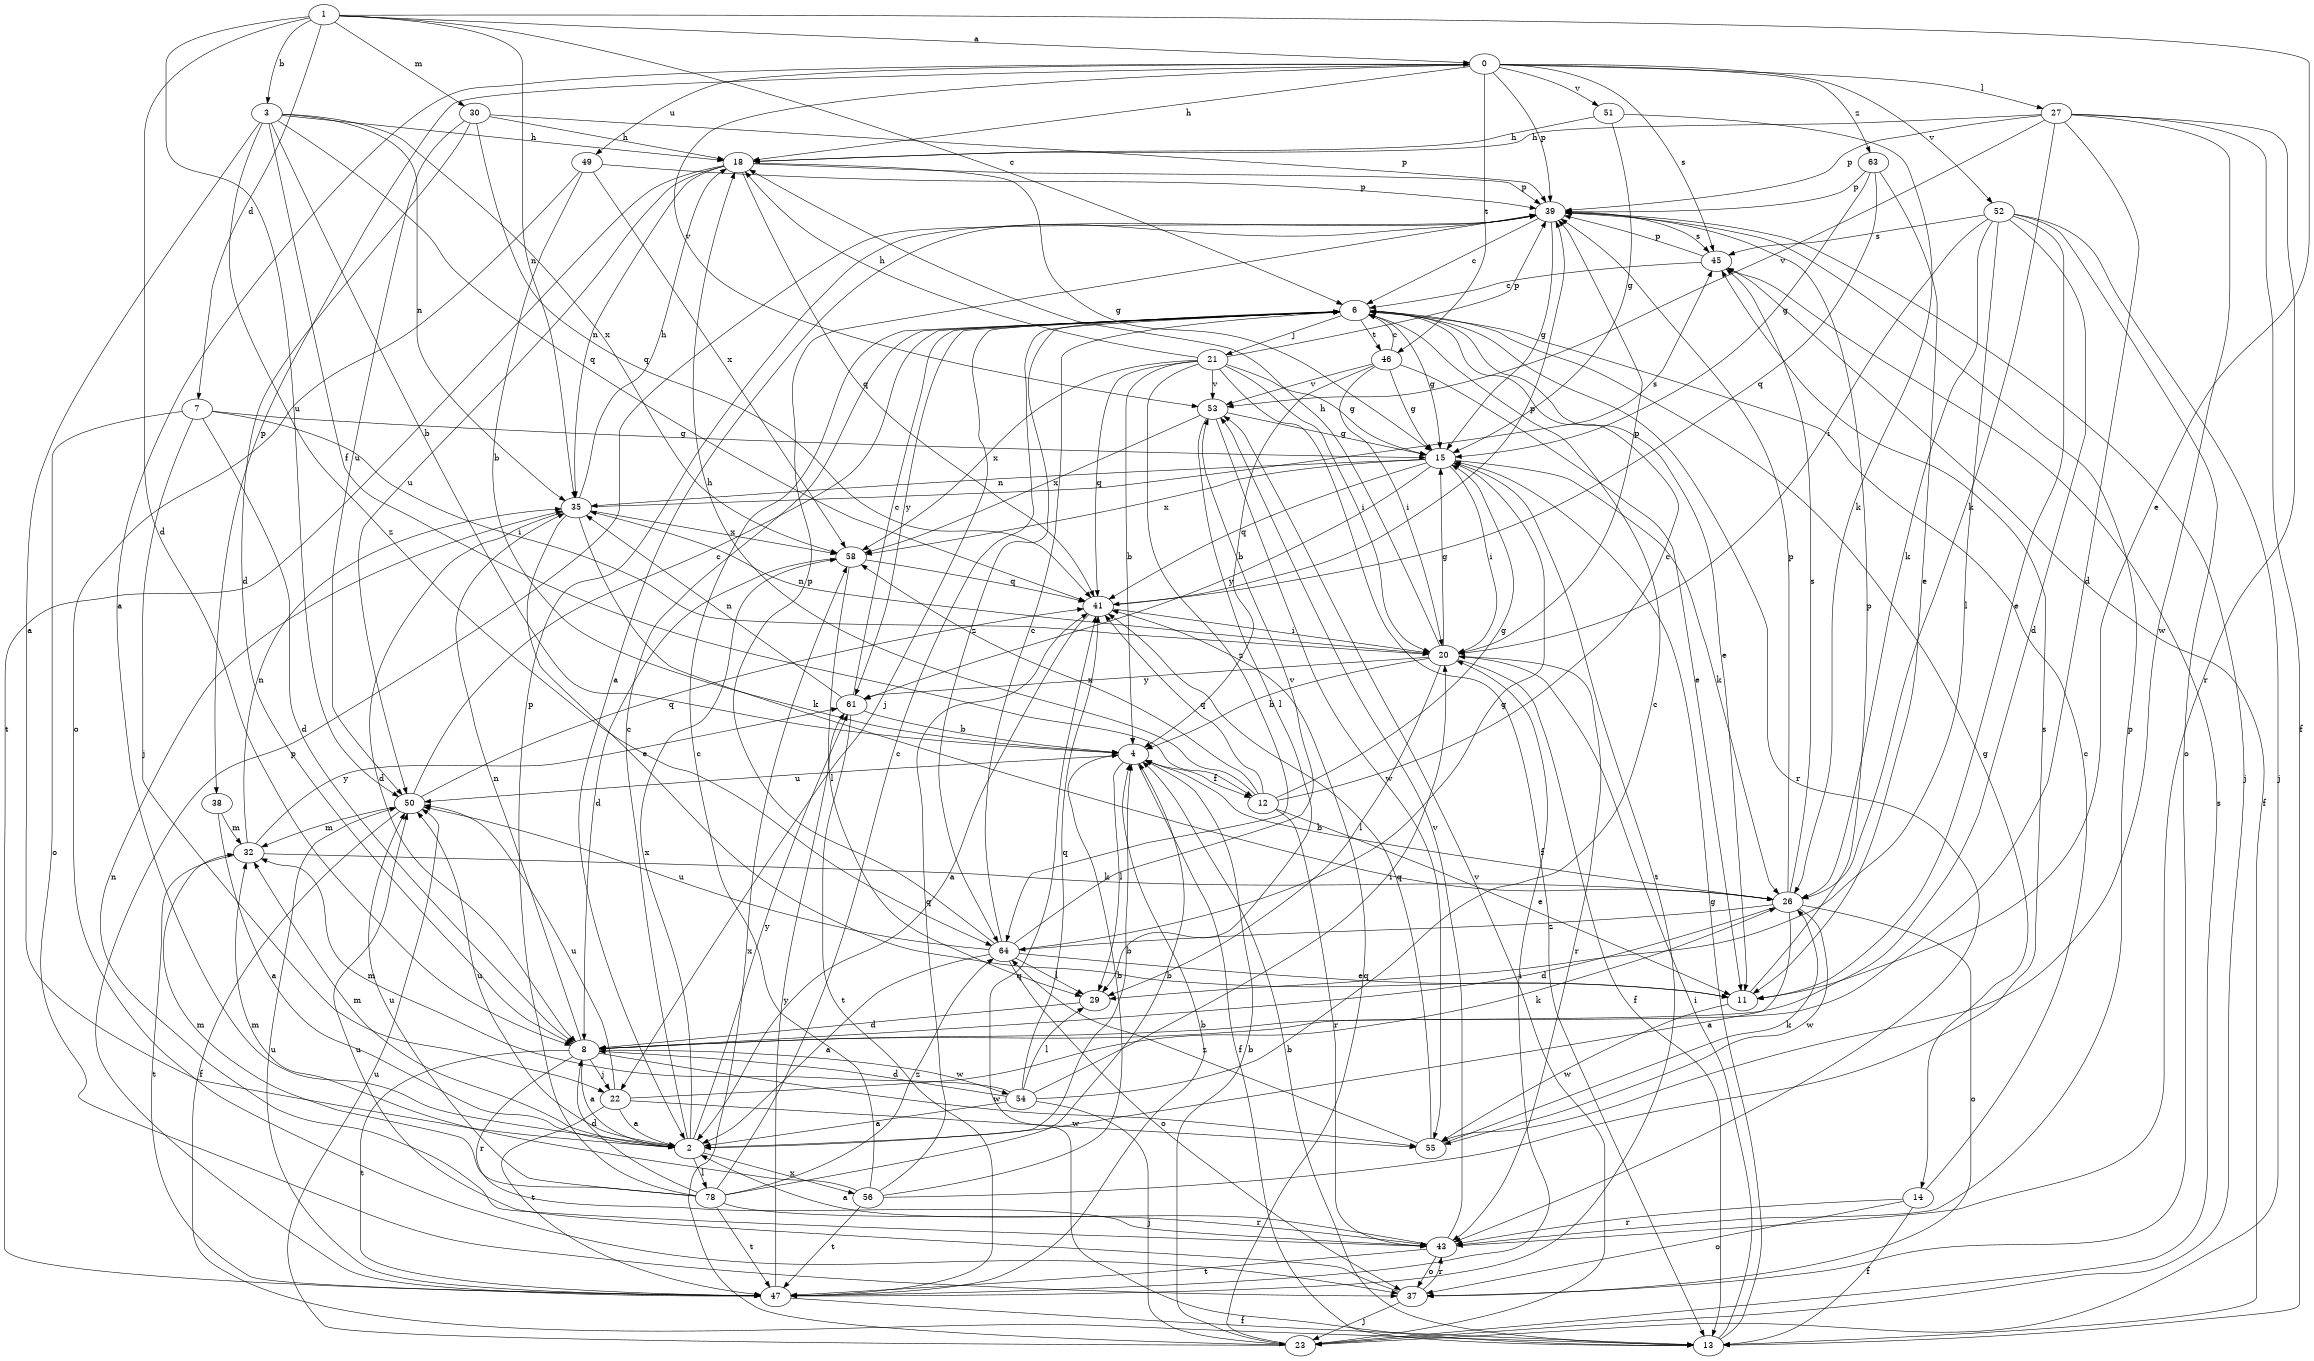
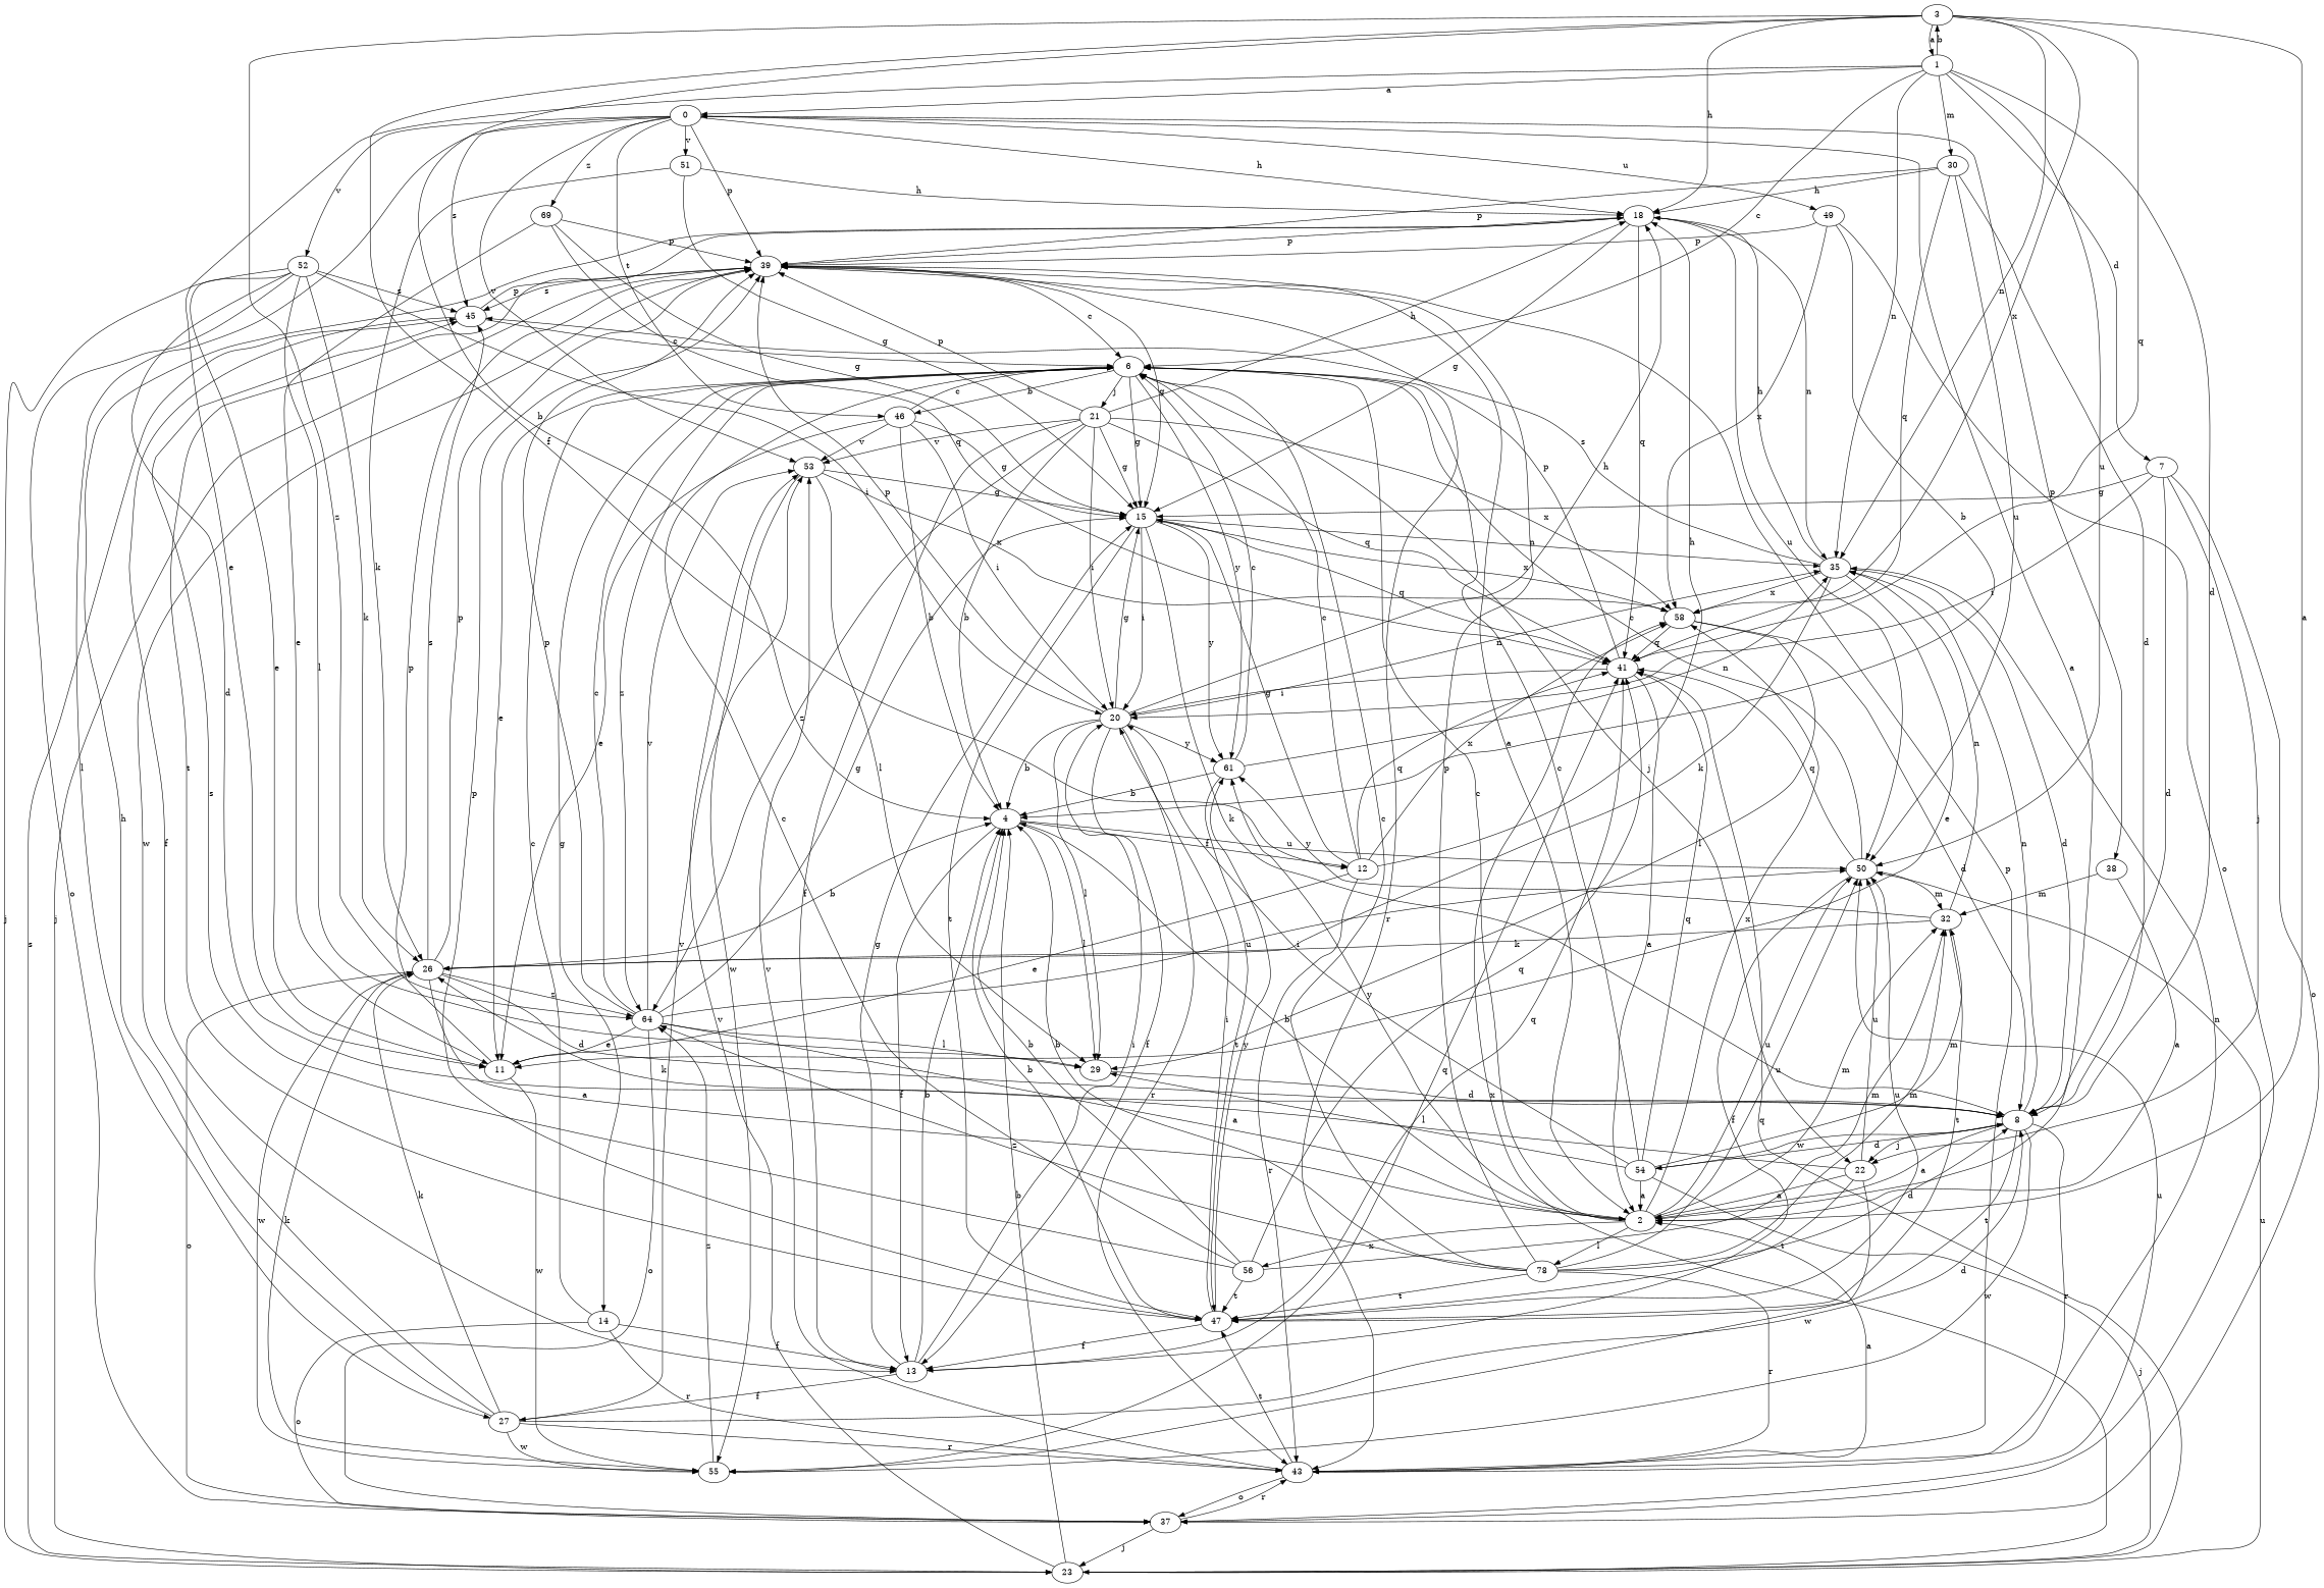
  strict digraph {
    0
    18
    27
    38
    39
    45
    46
    49
    51
    52
    53
-   63
+   63 [label=69]
    35
    50
    41
    15
    47
    8
    13
    43
    55
    26
    2
    32
    6
    23
    11
    4
    20
    58
    37
    29
    1
    3
    7
    30
    12
    64
    61
    14
    21
    22
    54
    n44 [label=78]
    56
    0 -> 18 [label=h]
    0 -> 27 [label=l]
    0 -> 38 [label=p]
    0 -> 39 [label=p]
    0 -> 45 [label=s]
    0 -> 46 [label=t]
    0 -> 49 [label=u]
    0 -> 51 [label=v]
    0 -> 52 [label=v]
    0 -> 53 [label=v]
    0 -> 63 [label=z]
    18 -> 39 [label=p]
    18 -> 35 [label=n]
    18 -> 50 [label=u]
    18 -> 41 [label=q]
    18 -> 15 [label=g]
    18 -> 47 [label=t]
    27 -> 18 [label=h]
-   27 -> 39 [label=p]
+   27 -> 39 [label=w]
    27 -> 53 [label=v]
    27 -> 8 [label=d]
-   27 -> 13 [label=f]
+   13 -> 27 [label=f]
    27 -> 43 [label=r]
    27 -> 55 [label=w]
    27 -> 26 [label=k]
    38 -> 2 [label=a]
    38 -> 32 [label=m]
    39 -> 45 [label=s]
    39 -> 15 [label=g]
    39 -> 2 [label=a]
    39 -> 6 [label=c]
    39 -> 23 [label=j]
    45 -> 39 [label=p]
    45 -> 13 [label=f]
    45 -> 6 [label=c]
    46 -> 53 [label=v]
    46 -> 15 [label=g]
    46 -> 6 [label=c]
    46 -> 11 [label=e]
    46 -> 4 [label=b]
    46 -> 20 [label=i]
    49 -> 39 [label=p]
    49 -> 4 [label=b]
    49 -> 58 [label=x]
    49 -> 37 [label=o]
    51 -> 18 [label=h]
    51 -> 15 [label=g]
    51 -> 26 [label=k]
    52 -> 45 [label=s]
    52 -> 8 [label=d]
    52 -> 26 [label=k]
    52 -> 23 [label=j]
    52 -> 11 [label=e]
    52 -> 20 [label=i]
    52 -> 37 [label=o]
    52 -> 29 [label=l]
    53 -> 15 [label=g]
    53 -> 55 [label=w]
    53 -> 58 [label=x]
    53 -> 29 [label=l]
    63 -> 39 [label=p]
    63 -> 41 [label=q]
    63 -> 15 [label=g]
    63 -> 11 [label=e]
    35 -> 18 [label=h]
    35 -> 45 [label=s]
    35 -> 8 [label=d]
    35 -> 26 [label=k]
    35 -> 11 [label=e]
    35 -> 58 [label=x]
    50 -> 41 [label=q]
    50 -> 13 [label=f]
    50 -> 32 [label=m]
    50 -> 6 [label=c]
    41 -> 39 [label=p]
    41 -> 2 [label=a]
    41 -> 20 [label=i]
    15 -> 35 [label=n]
    15 -> 41 [label=q]
    15 -> 47 [label=t]
-   15 -> 26 [label=k]
+   15 -> 8 [label=k]
    15 -> 20 [label=i]
    15 -> 58 [label=x]
    15 -> 61 [label=y]
    47 -> 39 [label=p]
    47 -> 50 [label=u]
    47 -> 13 [label=f]
    47 -> 4 [label=b]
    47 -> 20 [label=i]
    47 -> 61 [label=y]
    8 -> 35 [label=n]
    8 -> 47 [label=t]
    8 -> 43 [label=r]
    8 -> 55 [label=w]
    8 -> 2 [label=a]
    8 -> 22 [label=j]
    8 -> 54 [label=w]
    13 -> 41 [label=q]
    13 -> 15 [label=g]
    13 -> 4 [label=b]
    13 -> 20 [label=i]
    43 -> 39 [label=p]
    43 -> 53 [label=v]
    43 -> 35 [label=n]
    43 -> 47 [label=t]
    43 -> 2 [label=a]
    43 -> 37 [label=o]
    55 -> 41 [label=q]
    55 -> 26 [label=k]
    55 -> 64 [label=z]
    26 -> 39 [label=p]
    26 -> 45 [label=s]
    26 -> 8 [label=d]
    26 -> 55 [label=w]
    26 -> 2 [label=a]
    26 -> 4 [label=b]
    26 -> 37 [label=o]
    26 -> 64 [label=z]
    2 -> 0 [label=a]
    2 -> 50 [label=u]
    2 -> 32 [label=m]
    2 -> 6 [label=c]
    2 -> 4 [label=b]
    2 -> 58 [label=x]
    2 -> 61 [label=y]
    2 -> n44 [label=l]
    2 -> 56 [label=x]
    32 -> 35 [label=n]
    32 -> 47 [label=t]
    32 -> 26 [label=k]
    32 -> 61 [label=y]
-   6 -> 46 [label=t]
+   6 -> 46 [label=b]
    6 -> 15 [label=g]
    6 -> 43 [label=r]
    6 -> 11 [label=e]
    6 -> 64 [label=z]
    6 -> 61 [label=y]
    6 -> 14 [label=g]
    6 -> 21 [label=j]
    6 -> 22 [label=j]
    23 -> 45 [label=s]
    23 -> 53 [label=v]
    23 -> 50 [label=u]
    23 -> 41 [label=q]
    23 -> 4 [label=b]
    23 -> 58 [label=x]
    11 -> 39 [label=p]
    11 -> 55 [label=w]
    4 -> 50 [label=u]
    4 -> 13 [label=f]
    4 -> 29 [label=l]
    4 -> 12 [label=f]
    20 -> 18 [label=h]
    20 -> 39 [label=p]
    20 -> 35 [label=n]
    20 -> 15 [label=g]
    20 -> 13 [label=f]
    20 -> 43 [label=r]
    20 -> 4 [label=b]
    20 -> 29 [label=l]
    20 -> 61 [label=y]
    58 -> 41 [label=q]
    58 -> 8 [label=d]
    58 -> 29 [label=l]
    37 -> 50 [label=u]
    37 -> 43 [label=r]
    37 -> 23 [label=j]
    29 -> 8 [label=d]
    1 -> 0 [label=a]
    1 -> 35 [label=n]
    1 -> 50 [label=u]
    1 -> 8 [label=d]
    1 -> 6 [label=c]
    1 -> 11 [label=e]
    1 -> 3 [label=b]
    1 -> 7 [label=d]
    1 -> 30 [label=m]
    3 -> 18 [label=h]
    3 -> 35 [label=n]
    3 -> 41 [label=q]
    3 -> 2 [label=a]
    3 -> 4 [label=b]
    3 -> 58 [label=x]
+   3 -> 1 [label=a]
    3 -> 12 [label=f]
    3 -> 64 [label=z]
    7 -> 15 [label=g]
    7 -> 8 [label=d]
    7 -> 20 [label=i]
    7 -> 37 [label=o]
    7 -> 22 [label=j]
    30 -> 18 [label=h]
    30 -> 39 [label=p]
    30 -> 50 [label=u]
    30 -> 41 [label=q]
    30 -> 8 [label=d]
    12 -> 18 [label=h]
    12 -> 41 [label=q]
    12 -> 15 [label=g]
    12 -> 43 [label=r]
    12 -> 6 [label=c]
    12 -> 11 [label=e]
    12 -> 58 [label=x]
    64 -> 39 [label=p]
    64 -> 53 [label=v]
    64 -> 50 [label=u]
    64 -> 15 [label=g]
    64 -> 2 [label=a]
    64 -> 6 [label=c]
    64 -> 11 [label=e]
    64 -> 37 [label=o]
    64 -> 29 [label=l]
    61 -> 35 [label=n]
    61 -> 47 [label=t]
    61 -> 6 [label=c]
    61 -> 4 [label=b]
    14 -> 13 [label=f]
    14 -> 43 [label=r]
    14 -> 6 [label=c]
    14 -> 37 [label=o]
    21 -> 18 [label=h]
    21 -> 39 [label=p]
    21 -> 53 [label=v]
    21 -> 41 [label=q]
    21 -> 15 [label=g]
    21 -> 13 [label=f]
    21 -> 4 [label=b]
    21 -> 20 [label=i]
    21 -> 58 [label=x]
    21 -> 64 [label=z]
    22 -> 50 [label=u]
    22 -> 47 [label=t]
    22 -> 55 [label=w]
    22 -> 26 [label=k]
    22 -> 2 [label=a]
    54 -> 41 [label=q]
    54 -> 8 [label=d]
    54 -> 2 [label=a]
    54 -> 32 [label=m]
    54 -> 6 [label=c]
    54 -> 23 [label=j]
    54 -> 20 [label=i]
    54 -> 29 [label=l]
    n44 -> 39 [label=p]
    n44 -> 50 [label=u]
    n44 -> 47 [label=t]
    n44 -> 8 [label=d]
    n44 -> 43 [label=r]
    n44 -> 32 [label=m]
    n44 -> 6 [label=c]
    n44 -> 4 [label=b]
    n44 -> 64 [label=z]
    56 -> 45 [label=s]
    56 -> 41 [label=q]
    56 -> 47 [label=t]
    56 -> 32 [label=m]
    56 -> 6 [label=c]
    56 -> 4 [label=b]
  }
